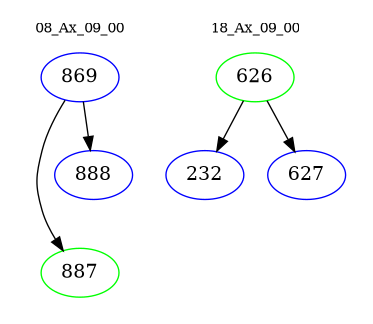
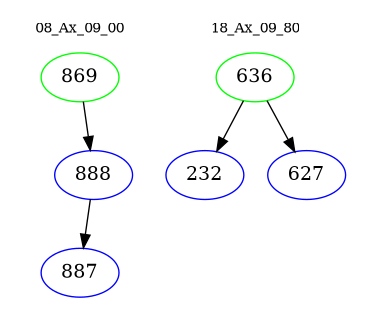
  digraph {
    node [color=green]
    edge [color=black]
-   n1 [color=blue label=869]
-   n2 [label=887]
+   n1 [label=869]
+   n2 [color=blue label=887]
    n3 [color=blue label=888]
-   n4 [label=626]
+   n4 [label=636]
    n5 [color=blue label=232]
    n6 [color=blue label=627]
    subgraph cluster_1 {
      color=white
      fontsize=10
      label="08_Ax_09_00"
      n1
      n2
      n3
    }
    subgraph cluster_2 {
      color=white
      fontsize=10
-     label="18_Ax_09_00"
+     label="18_Ax_09_80"
      n4
      n5
      n6
    }
-   n1 -> n2
+   n3 -> n2
    n1 -> n3
    n4 -> n5
    n4 -> n6
  }
